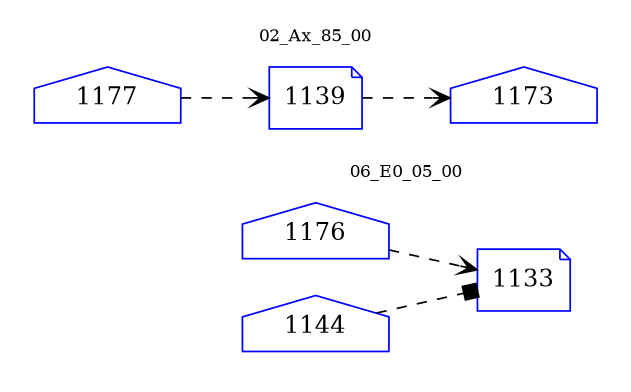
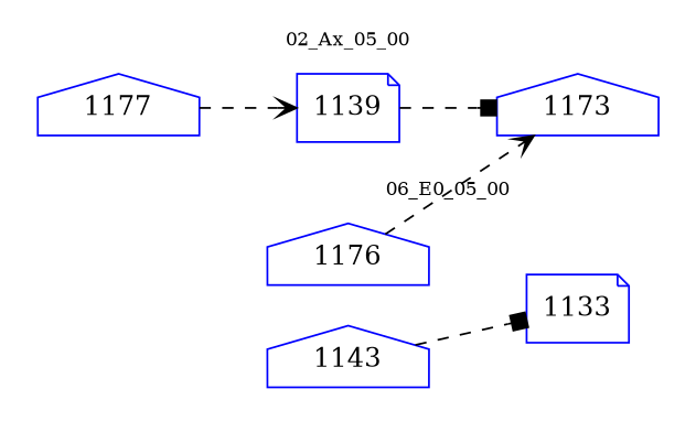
  digraph {
    rankdir=LR
    node [color=blue shape=house]
    edge [arrowhead=vee color=black style=dashed]
    n1 [label=1177]
    n2 [label=1139 shape=note]
    n3 [label=1173]
    n4 [label=1176]
    n5 [label=1133 shape=note]
-   n6 [label=1144]
+   n6 [label=1143]
    subgraph cluster_1 {
      color=white
      fontsize=10
-     label="02_Ax_85_00"
+     label="02_Ax_05_00"
      n1
      n2
      n3
    }
    subgraph cluster_2 {
      color=white
      fontsize=10
      label="06_E0_05_00"
      n4
      n5
      n6
    }
    n1 -> n2
-   n2 -> n3
-   n4 -> n5
+   n2 -> n3 [arrowhead=box]
+   n4 -> n3
    n6 -> n5 [arrowhead=box]
  }
